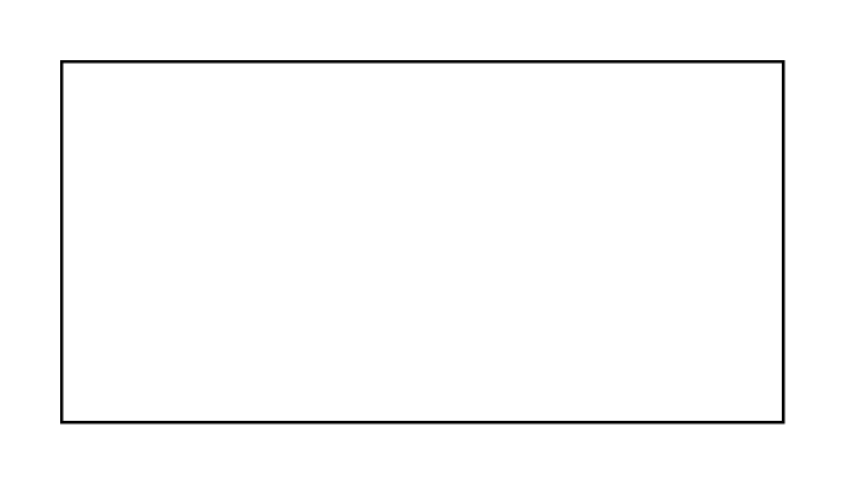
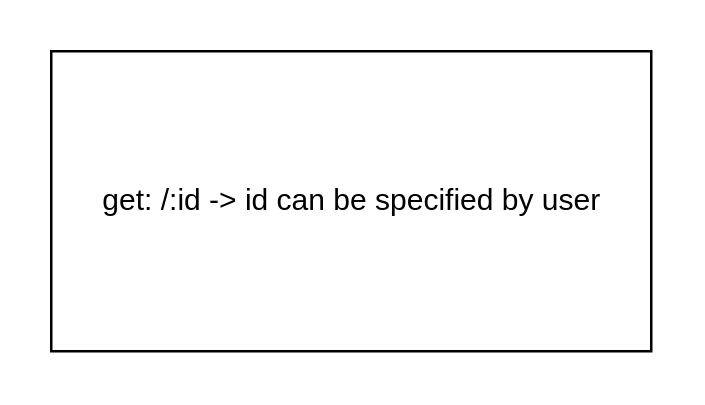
  <mxCell id="0" />
  <mxCell id="1" parent="0" />
  <mxCell id="2" value="" style="rounded=0;whiteSpace=wrap;html=1;" vertex="1" parent="1"><mxGeometry x="20" y="20" width="240" height="120" as="geometry" /></mxCell>
+ <mxCell id="3" value="get: /:id -&amp;gt; id can be specified by user" style="text;html=1;resizable=0;autosize=1;align=center;verticalAlign=middle;points=[];fillColor=none;strokeColor=none;rounded=0;" vertex="1" parent="1"><mxGeometry x="35" y="70" width="210" height="20" as="geometry" /></mxCell>
